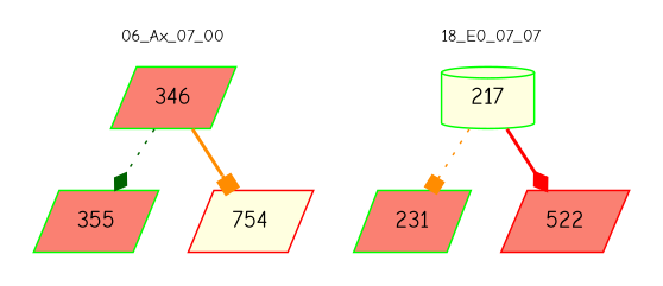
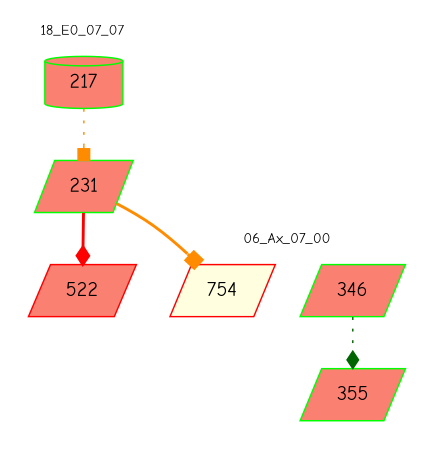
  digraph {
    fontname="Comic Neue"
    node [color=green fillcolor=salmon fontname="Comic Neue" shape=parallelogram style=filled]
    edge [arrowhead=diamond color=darkorange fontname="Comic Neue" style=dotted]
    n1 [label=346]
    n2 [label=355]
    n3 [color=red fillcolor=lightyellow label=754]
-   n4 [fillcolor=lightyellow label=217 shape=cylinder]
+   n4 [label=217 shape=cylinder]
    n5 [label=231]
    n6 [color=red label=522]
    subgraph cluster_1 {
      color=white
      fontsize=10
      label="06_Ax_07_00"
      n1
      n2
      n3
    }
    subgraph cluster_2 {
      color=white
      fontsize=10
      label="18_E0_07_07"
      n4
      n5
      n6
    }
    n1 -> n2 [color=darkgreen]
-   n1 -> n3 [arrowhead=box style=bold]
+   n5 -> n3 [arrowhead=box style=bold]
    n4 -> n5 [arrowhead=box]
-   n4 -> n6 [color=red style=bold]
+   n5 -> n6 [color=red style=bold]
  }
